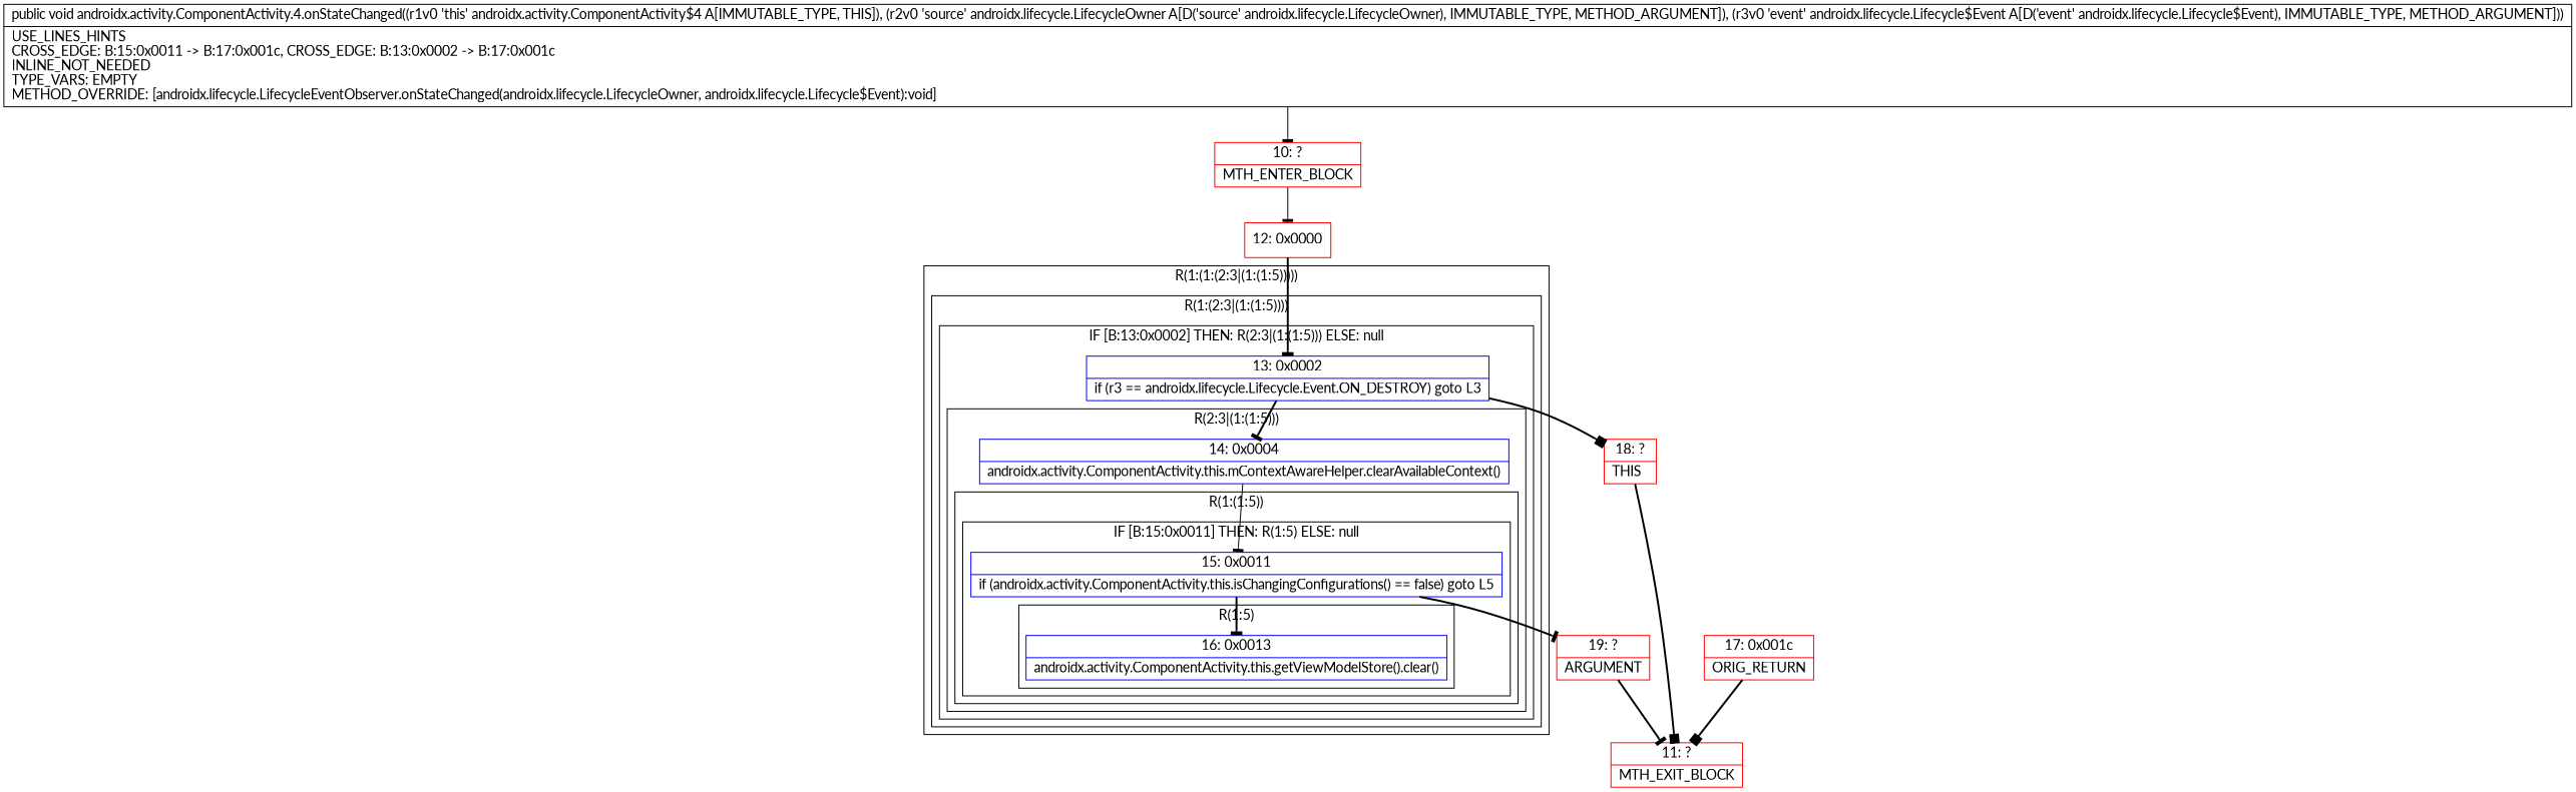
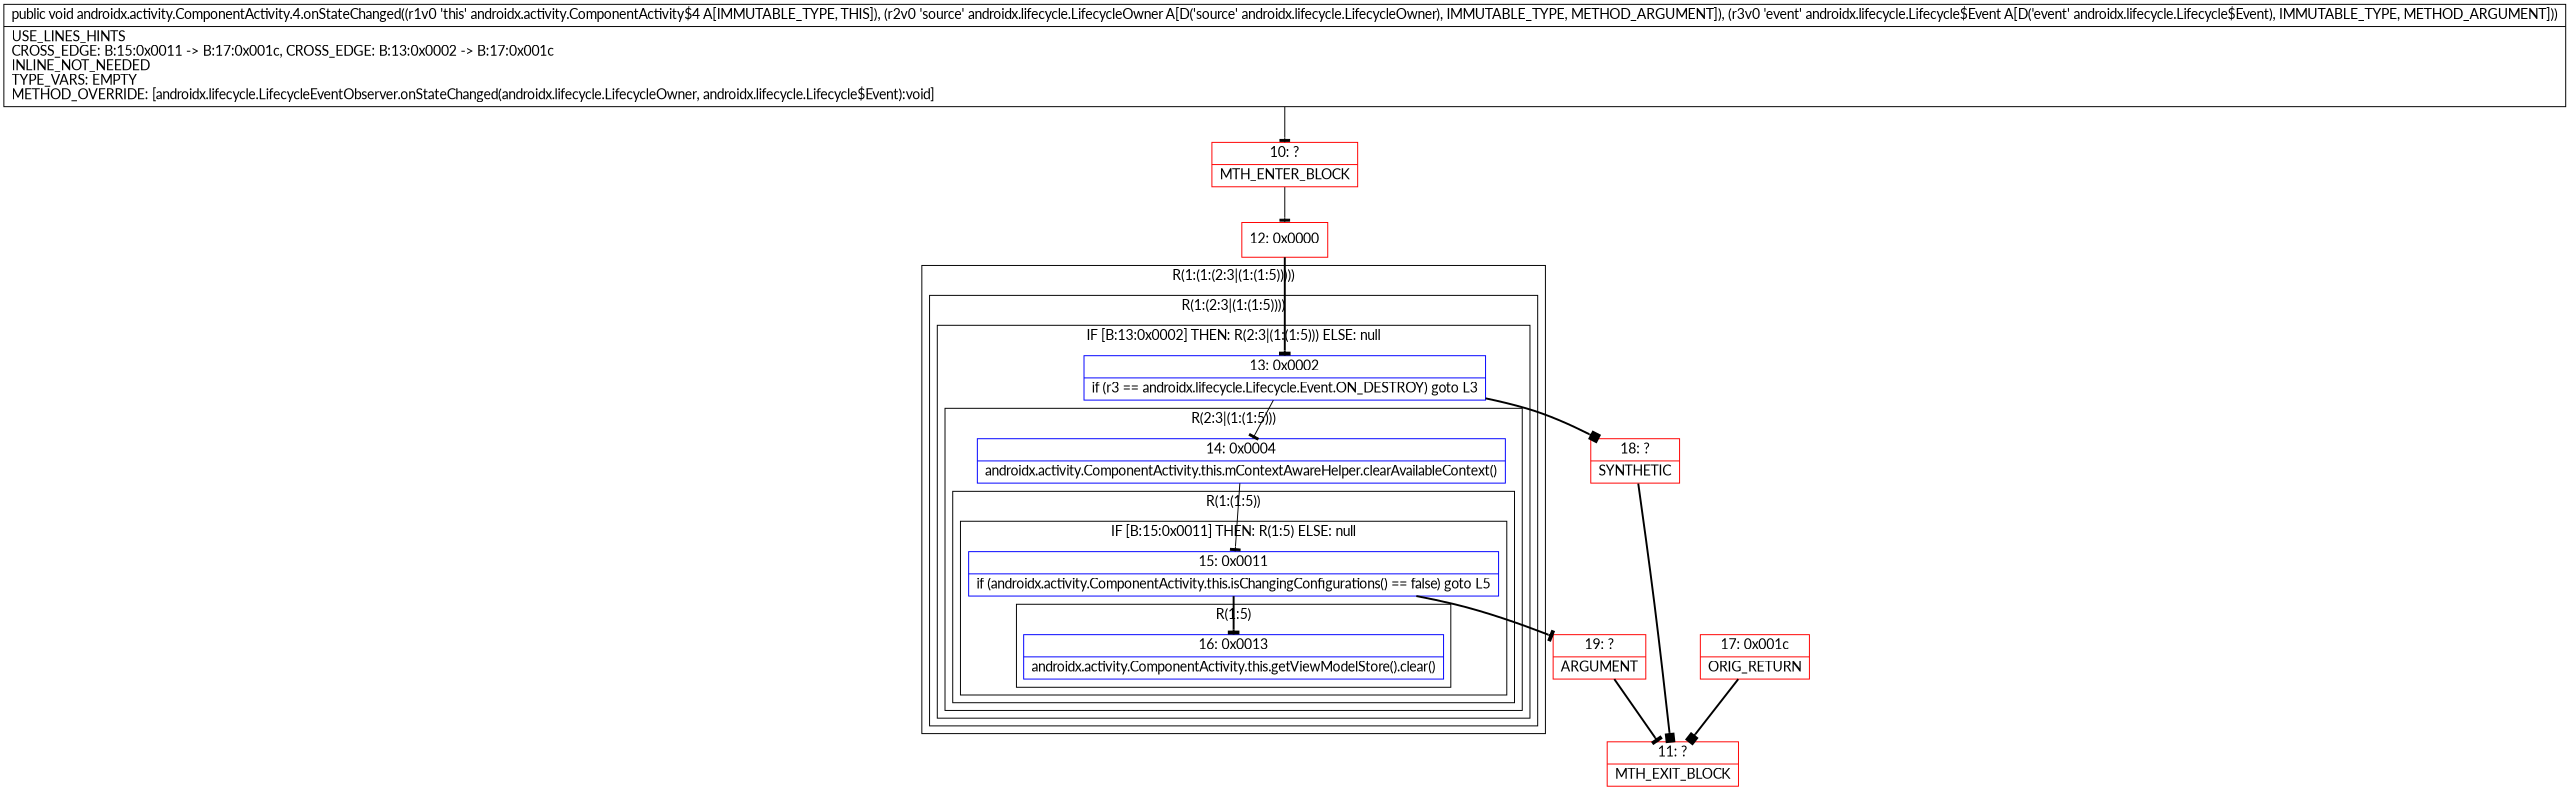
  digraph {
    fontname=Lato
    node [color=red fontname=Lato shape=record]
    edge [arrowhead=tee fontname=Lato style=bold]
    n1 [color=blue label="{16\:\ 0x0013|androidx.activity.ComponentActivity.this.getViewModelStore().clear()\l}"]
    n2 [color=blue label="{15\:\ 0x0011|if (androidx.activity.ComponentActivity.this.isChangingConfigurations() == false) goto L5\l}"]
    n3 [color=blue label="{14\:\ 0x0004|androidx.activity.ComponentActivity.this.mContextAwareHelper.clearAvailableContext()\l}"]
    n4 [color=blue label="{13\:\ 0x0002|if (r3 == androidx.lifecycle.Lifecycle.Event.ON_DESTROY) goto L3\l}"]
    n5 [label="{19\:\ ?|ARGUMENT\l}"]
-   n6 [label="{18\:\ ?|THIS\l}"]
+   n6 [label="{18\:\ ?|SYNTHETIC\l}"]
    n7 [label="{11\:\ ?|MTH_EXIT_BLOCK\l}"]
    n8 [label="{17\:\ 0x001c|ORIG_RETURN\l}"]
    n9 [label="{10\:\ ?|MTH_ENTER_BLOCK\l}"]
    n10 [label="{12\:\ 0x0000}"]
    n11 [label="{public void androidx.activity.ComponentActivity.4.onStateChanged((r1v0 'this' androidx.activity.ComponentActivity$4 A[IMMUTABLE_TYPE, THIS]), (r2v0 'source' androidx.lifecycle.LifecycleOwner A[D('source' androidx.lifecycle.LifecycleOwner), IMMUTABLE_TYPE, METHOD_ARGUMENT]), (r3v0 'event' androidx.lifecycle.Lifecycle$Event A[D('event' androidx.lifecycle.Lifecycle$Event), IMMUTABLE_TYPE, METHOD_ARGUMENT]))  | USE_LINES_HINTS\lCROSS_EDGE: B:15:0x0011 \-\> B:17:0x001c, CROSS_EDGE: B:13:0x0002 \-\> B:17:0x001c\lINLINE_NOT_NEEDED\lTYPE_VARS: EMPTY\lMETHOD_OVERRIDE: [androidx.lifecycle.LifecycleEventObserver.onStateChanged(androidx.lifecycle.LifecycleOwner, androidx.lifecycle.Lifecycle$Event):void]\l}" color=""]
    subgraph cluster_1 {
      label="R(1:(1:(2:3|(1:(1:5)))))"
      subgraph cluster_2 {
        label="R(1:(2:3|(1:(1:5))))"
        subgraph cluster_3 {
          label="IF [B:13:0x0002] THEN: R(2:3|(1:(1:5))) ELSE: null"
          n4
          subgraph cluster_4 {
            label="R(2:3|(1:(1:5)))"
            n3
            subgraph cluster_5 {
              label="R(1:(1:5))"
              subgraph cluster_6 {
                label="IF [B:15:0x0011] THEN: R(1:5) ELSE: null"
                n2
                subgraph cluster_7 {
                  label="R(1:5)"
                  n1
                }
              }
            }
          }
        }
      }
    }
    n2 -> n1
    n2 -> n5
    n3 -> n2 [style=solid]
-   n4 -> n3
+   n4 -> n3 [style=solid]
    n4 -> n6 [arrowhead=box]
    n5 -> n7
    n6 -> n7 [arrowhead=box]
    n8 -> n7 [arrowhead=box]
    n9 -> n10 [style=solid]
    n10 -> n4
    n11 -> n9 [style=solid]
  }
